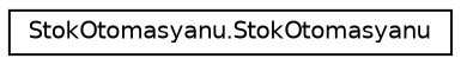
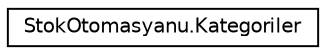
  digraph {
    rankdir=LR
-   n1 [color=black fillcolor=white fontname=Helvetica fontsize=10 height=0.2 label="StokOtomasyanu.StokOtomasyanu" shape=record style=filled width=0.4]
+   n1 [color=black fillcolor=white fontname=Helvetica fontsize=10 height=0.2 label="StokOtomasyanu.Kategoriler" shape=record style=filled width=0.4]
  }
